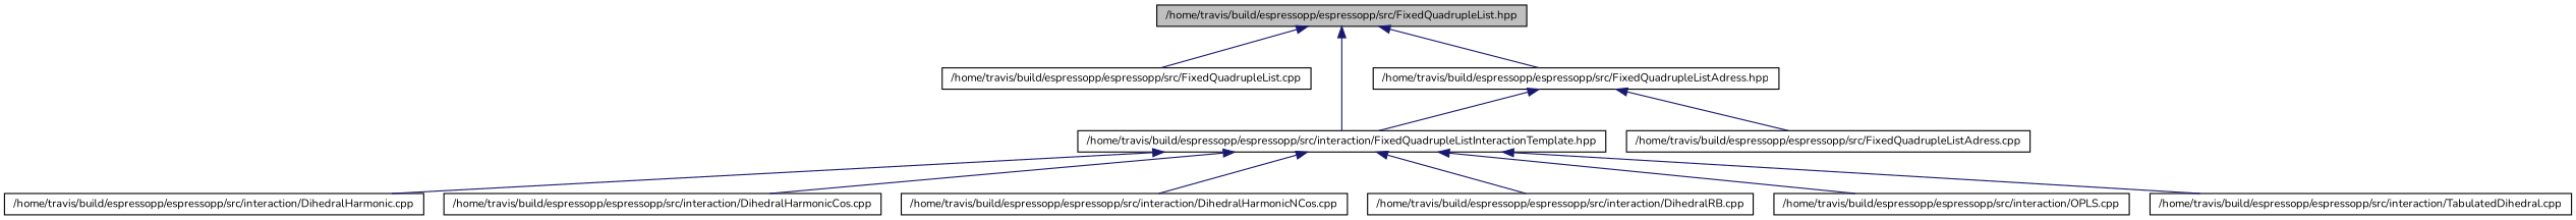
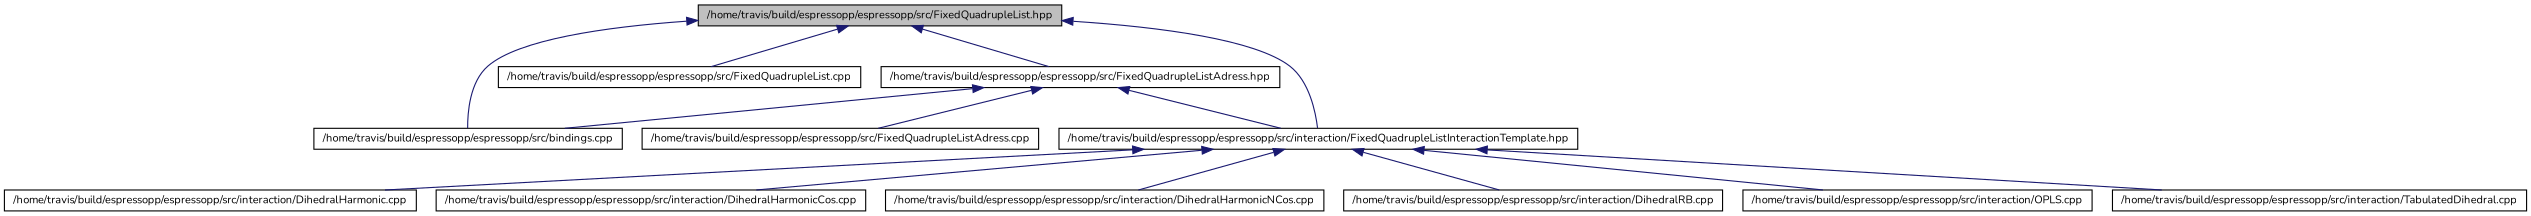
  digraph {
    fontname=Nunito
    node [color=black fillcolor=white fontname=Nunito fontsize=10 shape=record style=filled]
    edge [color=midnightblue dir=back fontname=Nunito fontsize=10 labelfontname=Helvetica labelfontsize=10 style=solid]
    n1 [fillcolor=grey75 fontcolor=black height=0.2 label="/home/travis/build/espressopp/espressopp/src/FixedQuadrupleList.hpp" width=0.4]
+   n2 [height=0.2 label="/home/travis/build/espressopp/espressopp/src/bindings.cpp" width=0.4]
    n3 [height=0.2 label="/home/travis/build/espressopp/espressopp/src/FixedQuadrupleList.cpp" width=0.4]
    n4 [height=0.2 label="/home/travis/build/espressopp/espressopp/src/FixedQuadrupleListAdress.hpp" width=0.4]
    n5 [height=0.2 label="/home/travis/build/espressopp/espressopp/src/interaction/FixedQuadrupleListInteractionTemplate.hpp" width=0.4]
    n6 [height=0.2 label="/home/travis/build/espressopp/espressopp/src/FixedQuadrupleListAdress.cpp" width=0.4]
    n7 [height=0.2 label="/home/travis/build/espressopp/espressopp/src/interaction/DihedralHarmonic.cpp" width=0.4]
    n8 [height=0.2 label="/home/travis/build/espressopp/espressopp/src/interaction/DihedralHarmonicCos.cpp" width=0.4]
    n9 [height=0.2 label="/home/travis/build/espressopp/espressopp/src/interaction/DihedralHarmonicNCos.cpp" width=0.4]
    n10 [height=0.2 label="/home/travis/build/espressopp/espressopp/src/interaction/DihedralRB.cpp" width=0.4]
    n11 [height=0.2 label="/home/travis/build/espressopp/espressopp/src/interaction/OPLS.cpp" width=0.4]
    n12 [height=0.2 label="/home/travis/build/espressopp/espressopp/src/interaction/TabulatedDihedral.cpp" width=0.4]
+   n1 -> n2
    n1 -> n3
    n1 -> n4
    n1 -> n5
+   n4 -> n2
    n4 -> n5
    n4 -> n6
    n5 -> n7
    n5 -> n8
    n5 -> n9
    n5 -> n10
    n5 -> n11
    n5 -> n12
  }
